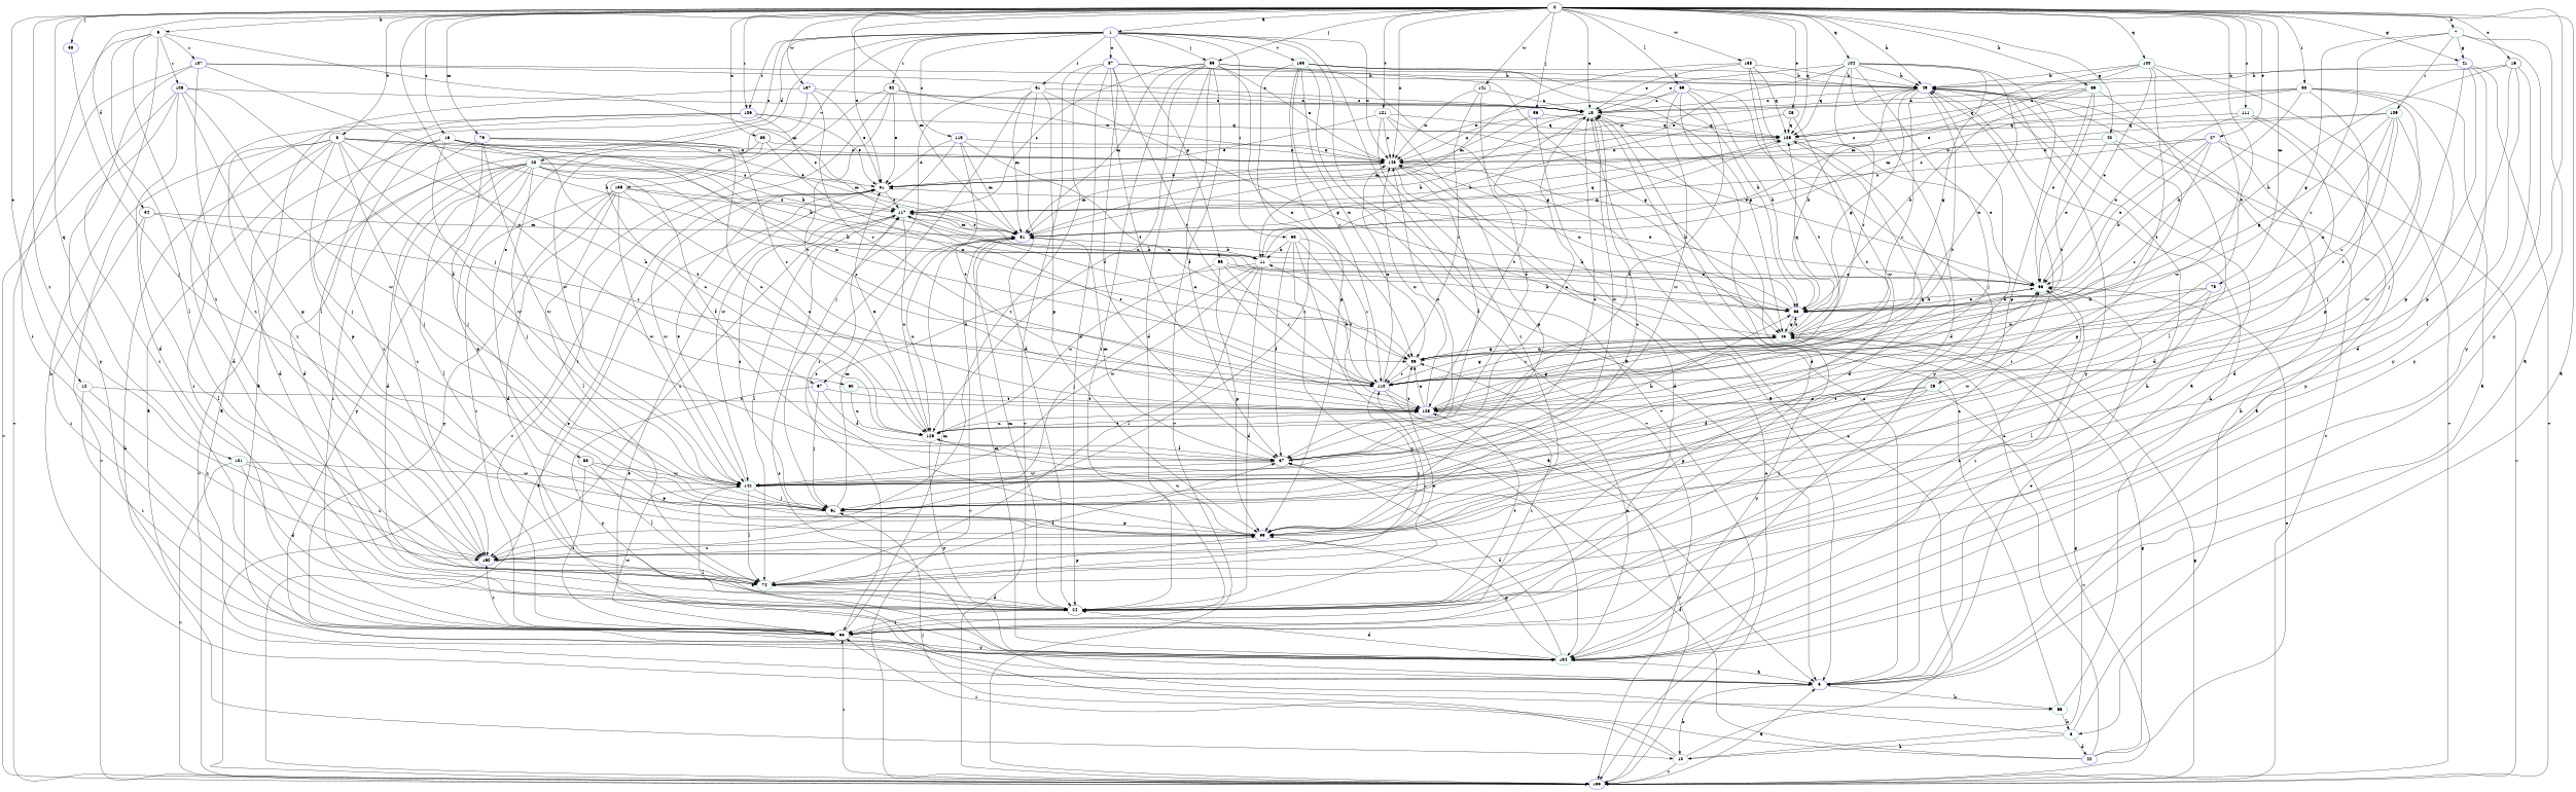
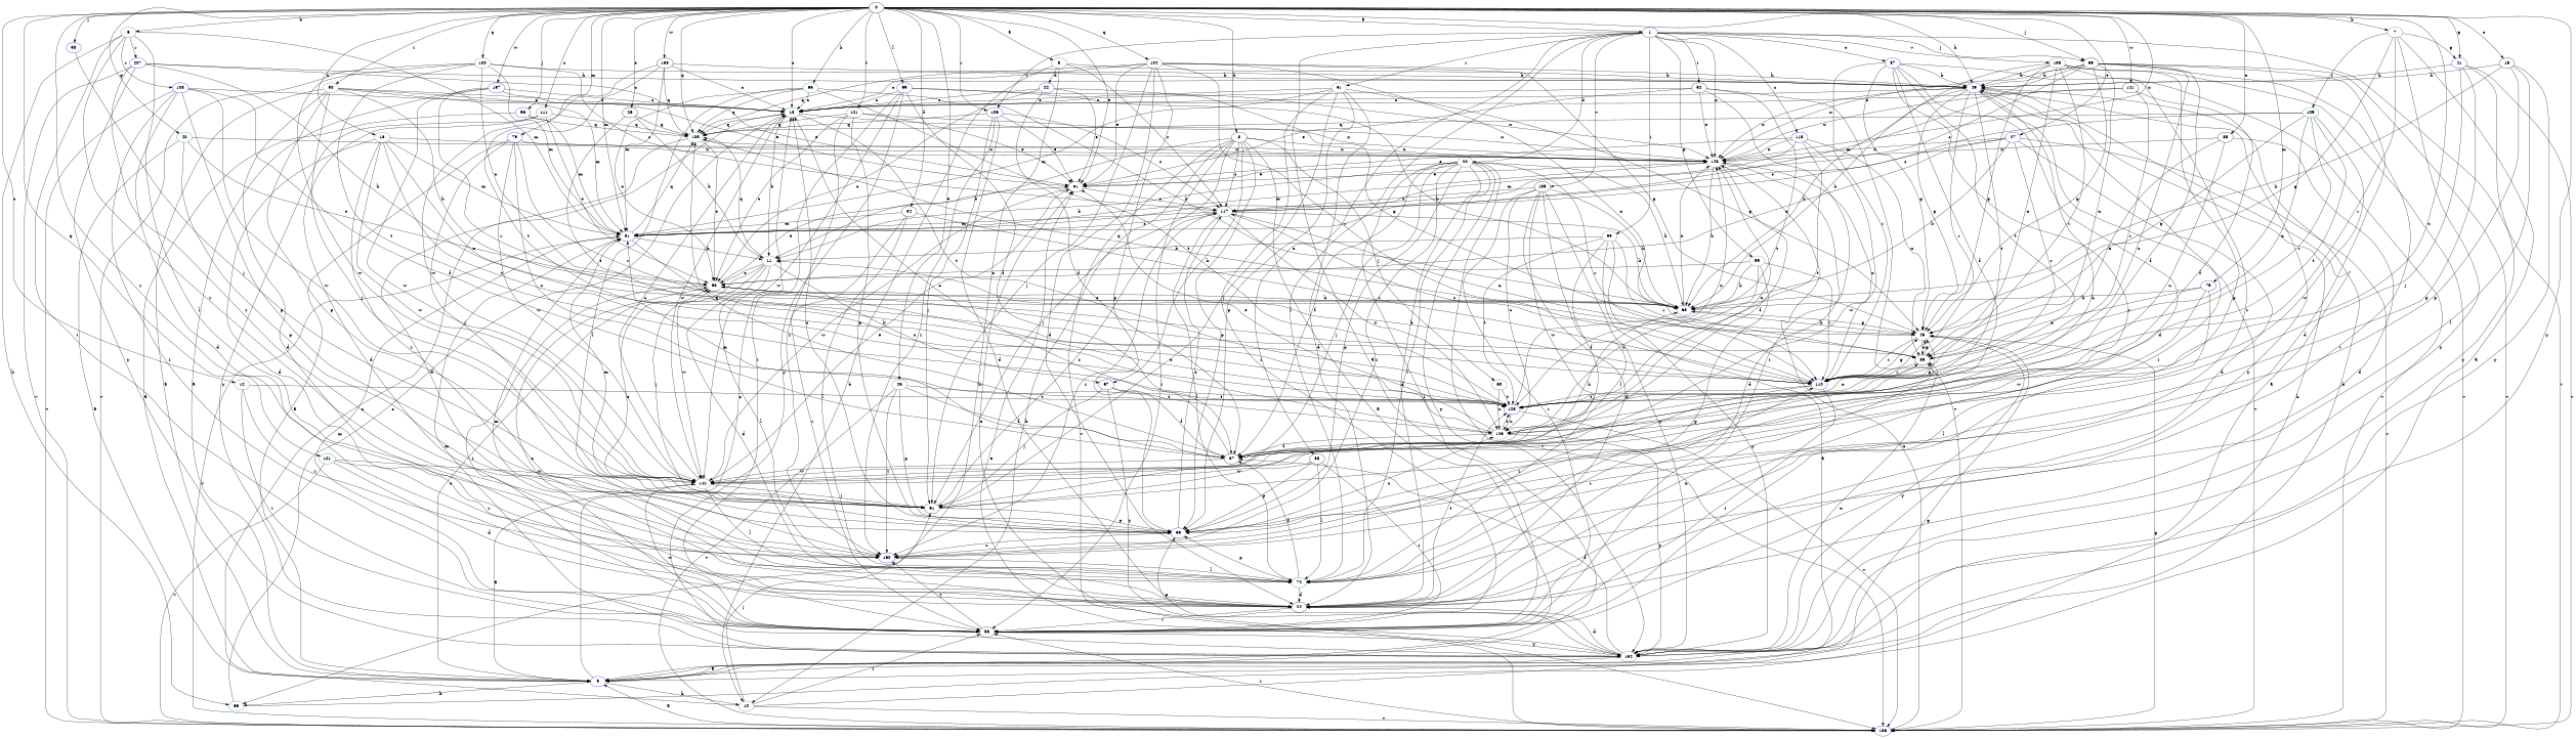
  strict digraph {
    fontname="DejaVu Serif"
    node [color=blue fontname="DejaVu Serif"]
    edge [fontname="DejaVu Serif"]
    0 [color=black]
    1
    3 [color=teal]
    6 [color=gray40]
    7 [color=teal]
    8 [color=black]
    12 [color=gray40]
    13 [color=gray40]
    16 [color=black]
    18 [color=teal]
    25 [color=teal]
    26 [color=black]
    27
    31 [color=black]
    34 [color=black]
    40 [color=teal]
    41
    49
    50 [color=gray40]
    56
    58
    59 [color=black]
    65 [color=teal]
    69
    75
    79
    81
    85 [color=black]
    100 [color=teal]
    101 [color=teal]
    104 [color=teal]
    105 [color=teal]
    106
    111 [color=teal]
    121 [color=gray40]
    129 [color=gray40]
    137
    138 [color=black]
    141 [color=black]
    148 [color=gray40]
    154 [color=teal]
    160
    5
    20 [color=teal]
    51 [color=gray40]
    52 [color=black]
    53 [color=gray40]
    74 [color=teal]
    87
    88 [color=black]
    95 [color=gray40]
    115
    n53 [color=teal label=133]
    135 [color=black]
    136
    10 [color=gray40]
    22
    66 [color=teal]
    117 [color=teal]
    55 [color=black]
-   107
+   107 [label=207]
    108
    43 [color=teal]
    109 [color=teal]
    110
    11 [color=gray40]
    60 [color=teal]
    61 [color=black]
    67
    99
    123
    24 [color=black]
    142 [color=teal]
    86 [color=black]
    68
    37 [color=black]
    93 [color=teal]
    0 -> 1 [label=a]
    0 -> 3 [label=a]
    0 -> 6 [label=b]
    0 -> 7 [label=b]
    0 -> 8 [label=b]
    0 -> 12 [label=c]
    0 -> 13 [label=c]
    0 -> 16 [label=c]
    0 -> 18 [label=c]
    0 -> 25 [label=e]
    0 -> 26 [label=e]
    0 -> 27 [label=e]
    0 -> 31 [label=e]
    0 -> 34 [label=f]
    0 -> 40 [label=g]
    0 -> 41 [label=g]
    0 -> 49 [label=h]
    0 -> 50 [label=i]
    0 -> 56 [label=j]
    0 -> 58 [label=j]
    0 -> 59 [label=j]
    0 -> 65 [label=k]
    0 -> 69 [label=l]
    0 -> 75 [label=m]
    0 -> 79 [label=m]
    0 -> 81 [label=m]
    0 -> 85 [label=n]
    0 -> 100 [label=q]
    0 -> 101 [label=q]
    0 -> 104 [label=q]
    0 -> 105 [label=q]
    0 -> 106 [label=r]
    0 -> 111 [label=s]
    0 -> 121 [label=t]
    0 -> 129 [label=u]
    0 -> 137 [label=w]
    0 -> 138 [label=w]
    0 -> 141 [label=w]
    0 -> 148 [label=x]
    0 -> 154 [label=y]
    0 -> 160 [label=z]
    1 -> 59 [label=j]
    1 -> 106 [label=r]
    1 -> 148 [label=x]
    1 -> 5 [label=a]
    1 -> 20 [label=d]
    1 -> 51 [label=i]
    1 -> 52 [label=i]
    1 -> 53 [label=i]
    1 -> 74 [label=l]
    1 -> 87 [label=o]
    1 -> 88 [label=o]
    1 -> 95 [label=p]
    1 -> 115 [label=s]
    1 -> n53 [label=v]
    1 -> 135 [label=v]
    1 -> 136 [label=v]
    3 -> 49 [label=h]
    3 -> 10 [label=b]
    3 -> 22 [label=d]
-   66 -> 3 [label=k]
+   3 -> 66 [label=k]
    3 -> 117 [label=s]
    6 -> 81 [label=m]
    6 -> 160 [label=z]
    6 -> 74 [label=l]
    6 -> 66 [label=k]
    6 -> 55 [label=i]
    6 -> 107 [label=r]
    6 -> 108 [label=r]
    7 -> 41 [label=g]
    7 -> 154 [label=y]
    7 -> 5 [label=a]
    7 -> 43 [label=g]
    7 -> 109 [label=r]
    7 -> 110 [label=r]
    8 -> 148 [label=x]
    8 -> 5 [label=a]
    8 -> 136 [label=v]
    8 -> 10 [label=b]
    8 -> 117 [label=s]
    8 -> 55 [label=i]
    8 -> 11 [label=b]
    8 -> 60 [label=j]
    8 -> 61 [label=j]
    8 -> 67 [label=k]
    8 -> 99 [label=p]
    12 -> 160 [label=z]
    12 -> 55 [label=i]
    12 -> 123 [label=t]
    13 -> 81 [label=m]
    13 -> 148 [label=x]
    13 -> 160 [label=z]
    13 -> 123 [label=t]
    13 -> 24 [label=d]
    13 -> 142 [label=w]
    13 -> 86 [label=n]
    16 -> 49 [label=h]
    16 -> 154 [label=y]
    16 -> 74 [label=l]
    16 -> 99 [label=p]
    16 -> 68 [label=k]
    18 -> 105 [label=q]
    18 -> 148 [label=x]
    18 -> 11 [label=b]
    18 -> 123 [label=t]
    18 -> 142 [label=w]
    25 -> 160 [label=z]
    25 -> 136 [label=v]
    25 -> 99 [label=p]
    25 -> 123 [label=t]
    25 -> 37 [label=f]
    26 -> 105 [label=q]
    26 -> 11 [label=b]
    26 -> 123 [label=t]
    27 -> 148 [label=x]
    27 -> 136 [label=v]
    27 -> 117 [label=s]
    27 -> 110 [label=r]
    27 -> 24 [label=d]
    27 -> 68 [label=k]
    27 -> 93 [label=o]
    31 -> 117 [label=s]
    31 -> 142 [label=w]
    34 -> 81 [label=m]
    34 -> 74 [label=l]
    34 -> 55 [label=i]
    34 -> 110 [label=r]
    40 -> 148 [label=x]
    40 -> 5 [label=a]
    40 -> 99 [label=p]
    40 -> 93 [label=o]
    41 -> 49 [label=h]
    41 -> 154 [label=y]
    41 -> 136 [label=v]
    41 -> 61 [label=j]
    41 -> 99 [label=p]
    49 -> 18 [label=c]
    49 -> 148 [label=x]
    49 -> 154 [label=y]
    49 -> 5 [label=a]
    49 -> 136 [label=v]
    49 -> 55 [label=i]
    49 -> 43 [label=g]
    49 -> 110 [label=r]
    49 -> 123 [label=t]
    49 -> 68 [label=k]
    50 -> 18 [label=c]
    50 -> 31 [label=e]
    50 -> 81 [label=m]
    50 -> 5 [label=a]
    50 -> 61 [label=j]
    50 -> 99 [label=p]
    50 -> 24 [label=d]
    50 -> 68 [label=k]
    56 -> 81 [label=m]
    56 -> 105 [label=q]
    56 -> 5 [label=a]
    58 -> 61 [label=j]
    59 -> 49 [label=h]
    59 -> 81 [label=m]
    59 -> 129 [label=u]
    59 -> 148 [label=x]
    59 -> 136 [label=v]
    59 -> 117 [label=s]
    59 -> 55 [label=i]
    59 -> 43 [label=g]
    59 -> 24 [label=d]
    59 -> 86 [label=n]
    59 -> 37 [label=f]
    65 -> 18 [label=c]
    65 -> 105 [label=q]
    65 -> 74 [label=l]
    65 -> 123 [label=t]
    65 -> 68 [label=k]
    65 -> 93 [label=o]
    69 -> 18 [label=c]
    69 -> 148 [label=x]
    69 -> 154 [label=y]
    69 -> 55 [label=i]
    69 -> 142 [label=w]
    69 -> 68 [label=k]
    69 -> 37 [label=f]
    75 -> 74 [label=l]
    75 -> 142 [label=w]
    75 -> 86 [label=n]
    75 -> 68 [label=k]
    79 -> 129 [label=u]
    79 -> 148 [label=x]
    79 -> 5 [label=a]
    79 -> 110 [label=r]
    79 -> 61 [label=j]
    79 -> 142 [label=w]
    81 -> 105 [label=q]
    81 -> 129 [label=u]
    81 -> 136 [label=v]
    81 -> 117 [label=s]
    81 -> 11 [label=b]
    85 -> 129 [label=u]
    85 -> 148 [label=x]
    85 -> 24 [label=d]
    85 -> 86 [label=n]
    100 -> 49 [label=h]
    100 -> 81 [label=m]
    100 -> 136 [label=v]
    100 -> 117 [label=s]
    100 -> 123 [label=t]
    100 -> 142 [label=w]
    100 -> 93 [label=o]
    101 -> 160 [label=z]
    101 -> 136 [label=v]
    101 -> 24 [label=d]
    101 -> 142 [label=w]
    104 -> 18 [label=c]
    104 -> 31 [label=e]
    104 -> 49 [label=h]
    104 -> 105 [label=q]
    104 -> 43 [label=g]
    104 -> 110 [label=r]
    104 -> 61 [label=j]
    104 -> 99 [label=p]
    104 -> 24 [label=d]
    104 -> 86 [label=n]
    105 -> 148 [label=x]
    105 -> 24 [label=d]
    105 -> 93 [label=o]
    106 -> 31 [label=e]
    106 -> 105 [label=q]
    106 -> 160 [label=z]
    106 -> 117 [label=s]
    106 -> 61 [label=j]
    106 -> 24 [label=d]
    111 -> 105 [label=q]
    111 -> 154 [label=y]
    111 -> 24 [label=d]
    111 -> 93 [label=o]
    121 -> 31 [label=e]
    121 -> 105 [label=q]
    121 -> 148 [label=x]
    121 -> 160 [label=z]
    121 -> 99 [label=p]
    121 -> 93 [label=o]
    129 -> 31 [label=e]
    129 -> 148 [label=x]
    129 -> 154 [label=y]
    129 -> 123 [label=t]
    129 -> 37 [label=f]
    129 -> 93 [label=o]
    137 -> 18 [label=c]
    137 -> 31 [label=e]
    137 -> 5 [label=a]
    137 -> 110 [label=r]
    137 -> 142 [label=w]
    138 -> 18 [label=c]
    138 -> 49 [label=h]
    138 -> 81 [label=m]
    138 -> 105 [label=q]
    138 -> 123 [label=t]
    138 -> 142 [label=w]
    141 -> 18 [label=c]
    141 -> 148 [label=x]
    141 -> 110 [label=r]
    141 -> 37 [label=f]
    148 -> 31 [label=e]
    148 -> 81 [label=m]
    148 -> 24 [label=d]
    148 -> 68 [label=k]
    148 -> 37 [label=f]
    154 -> 31 [label=e]
    154 -> 81 [label=m]
    154 -> 5 [label=a]
    154 -> 99 [label=p]
    154 -> 24 [label=d]
    154 -> 86 [label=n]
    154 -> 37 [label=f]
    160 -> 74 [label=l]
    5 -> 18 [label=c]
    5 -> 49 [label=h]
    5 -> 10 [label=b]
    5 -> 66 [label=k]
    5 -> 93 [label=o]
    20 -> 31 [label=e]
    20 -> 154 [label=y]
    20 -> 160 [label=z]
    20 -> 74 [label=l]
    20 -> 136 [label=v]
    20 -> 55 [label=i]
    20 -> 110 [label=r]
    20 -> 11 [label=b]
    20 -> 61 [label=j]
    20 -> 99 [label=p]
    20 -> 24 [label=d]
    20 -> 68 [label=k]
    20 -> 37 [label=f]
    51 -> 18 [label=c]
    51 -> 81 [label=m]
    51 -> 55 [label=i]
    51 -> 43 [label=g]
    51 -> 61 [label=j]
    51 -> 99 [label=p]
    51 -> 24 [label=d]
    52 -> 18 [label=c]
    52 -> 31 [label=e]
    52 -> 148 [label=x]
    52 -> 136 [label=v]
    52 -> 55 [label=i]
    52 -> 123 [label=t]
    53 -> 154 [label=y]
    53 -> 5 [label=a]
    53 -> 110 [label=r]
    53 -> 11 [label=b]
    53 -> 123 [label=t]
    53 -> 37 [label=f]
    74 -> 110 [label=r]
    74 -> 99 [label=p]
    74 -> 24 [label=d]
    74 -> 37 [label=f]
    87 -> 49 [label=h]
    87 -> 160 [label=z]
    87 -> 136 [label=v]
    87 -> 43 [label=g]
    87 -> 110 [label=r]
    87 -> 123 [label=t]
    87 -> 24 [label=d]
    87 -> 37 [label=f]
    88 -> 74 [label=l]
    88 -> 55 [label=i]
    88 -> 99 [label=p]
    88 -> 142 [label=w]
    95 -> 129 [label=u]
    95 -> 110 [label=r]
-   95 -> 99 [label=p]
+   95 -> 74 [label=p]
    95 -> 68 [label=k]
    95 -> 93 [label=o]
    115 -> 31 [label=e]
    115 -> 81 [label=m]
    115 -> 148 [label=x]
    115 -> 123 [label=t]
    115 -> 142 [label=w]
    115 -> 86 [label=n]
    n53 -> 49 [label=h]
    n53 -> 160 [label=z]
    n53 -> 136 [label=v]
    n53 -> 43 [label=g]
    n53 -> 110 [label=r]
    n53 -> 99 [label=p]
    n53 -> 86 [label=n]
    n53 -> 68 [label=k]
    135 -> 129 [label=u]
    135 -> 154 [label=y]
    135 -> 74 [label=l]
    135 -> 117 [label=s]
    135 -> 55 [label=i]
    135 -> 24 [label=d]
    135 -> 142 [label=w]
    135 -> 68 [label=k]
    136 -> 31 [label=e]
    136 -> 148 [label=x]
    136 -> 5 [label=a]
    136 -> 55 [label=i]
    136 -> 43 [label=g]
    10 -> 18 [label=c]
    10 -> 136 [label=v]
    10 -> 55 [label=i]
    10 -> 43 [label=g]
    10 -> 61 [label=j]
    22 -> 18 [label=c]
    22 -> 31 [label=e]
    22 -> 43 [label=g]
    22 -> 37 [label=f]
    22 -> 93 [label=o]
    66 -> 18 [label=c]
    66 -> 49 [label=h]
    117 -> 81 [label=m]
    117 -> 129 [label=u]
    117 -> 160 [label=z]
    117 -> 74 [label=l]
    117 -> 86 [label=n]
    117 -> 68 [label=k]
    55 -> 81 [label=m]
    55 -> 154 [label=y]
    55 -> 160 [label=z]
    55 -> 142 [label=w]
    55 -> 93 [label=o]
    107 -> 18 [label=c]
    107 -> 49 [label=h]
    107 -> 154 [label=y]
    107 -> 160 [label=z]
    107 -> 136 [label=v]
    107 -> 68 [label=k]
    108 -> 18 [label=c]
    108 -> 136 [label=v]
    108 -> 55 [label=i]
    108 -> 99 [label=p]
    108 -> 24 [label=d]
    108 -> 142 [label=w]
    108 -> 37 [label=f]
    43 -> 105 [label=q]
    43 -> 154 [label=y]
    43 -> 110 [label=r]
    43 -> 86 [label=n]
    43 -> 68 [label=k]
    109 -> 105 [label=q]
    109 -> 117 [label=s]
    109 -> 43 [label=g]
    109 -> 110 [label=r]
    109 -> 123 [label=t]
    109 -> 142 [label=w]
    109 -> 86 [label=n]
    110 -> 148 [label=x]
    110 -> 160 [label=z]
    110 -> 117 [label=s]
    110 -> 55 [label=i]
    110 -> 43 [label=g]
    110 -> 11 [label=b]
    110 -> 123 [label=t]
    11 -> 105 [label=q]
    11 -> 74 [label=l]
    11 -> 61 [label=j]
    11 -> 67 [label=k]
    11 -> 24 [label=d]
    11 -> 142 [label=w]
    11 -> 93 [label=o]
    60 -> 129 [label=u]
    60 -> 123 [label=t]
    61 -> 49 [label=h]
    61 -> 81 [label=m]
    61 -> 117 [label=s]
    61 -> 99 [label=p]
    61 -> 93 [label=o]
    67 -> 154 [label=y]
    67 -> 61 [label=j]
    67 -> 123 [label=t]
    67 -> 37 [label=f]
    99 -> 18 [label=c]
    99 -> 129 [label=u]
    99 -> 160 [label=z]
    99 -> 117 [label=s]
    123 -> 129 [label=u]
    123 -> 148 [label=x]
    123 -> 136 [label=v]
    123 -> 43 [label=g]
    123 -> 86 [label=n]
    24 -> 81 [label=m]
    24 -> 55 [label=i]
    24 -> 123 [label=t]
    24 -> 86 [label=n]
    142 -> 18 [label=c]
    142 -> 31 [label=e]
    142 -> 5 [label=a]
    142 -> 74 [label=l]
    142 -> 61 [label=j]
    86 -> 43 [label=g]
    86 -> 110 [label=r]
    68 -> 148 [label=x]
    68 -> 43 [label=g]
    68 -> 93 [label=o]
    37 -> 18 [label=c]
    37 -> 81 [label=m]
    37 -> 105 [label=q]
    37 -> 142 [label=w]
    37 -> 68 [label=k]
    93 -> 31 [label=e]
    93 -> 55 [label=i]
    93 -> 68 [label=k]
  }
